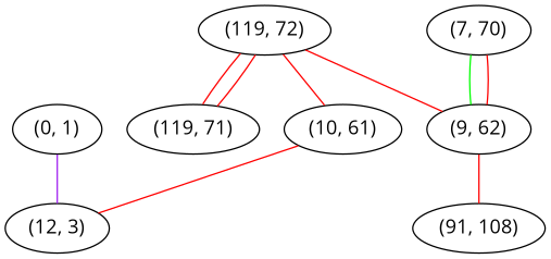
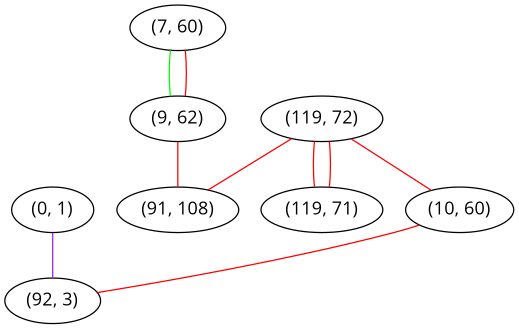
  graph {
    fontname="Open Sans"
    node [fontname="Open Sans"]
    edge [color=red fontname="Open Sans" weight=1]
    n1 [label="(0, 1)"]
-   "(12, 3)"
+   "(12, 3)" [label="(92, 3)"]
    "(119, 72)"
    "(91, 108)"
    "(119, 71)"
-   "(10, 60)" [label="(10, 61)"]
-   "(7, 70)"
+   "(10, 60)"
+   "(7, 70)" [label="(7, 60)"]
    "(9, 62)"
    n1 -- "(12, 3)" [color=purple weight=4]
-   "(119, 72)" -- "(9, 62)"
+   "(119, 72)" -- "(91, 108)"
    "(119, 72)" -- "(119, 71)"
    "(119, 72)" -- "(119, 71)"
    "(119, 72)" -- "(10, 60)"
    "(10, 60)" -- "(12, 3)"
    "(7, 70)" -- "(9, 62)" [color=green weight=2]
    "(7, 70)" -- "(9, 62)"
    "(9, 62)" -- "(91, 108)"
  }
